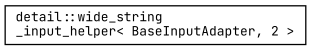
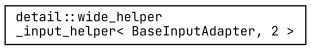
  digraph {
    rankdir=LR
    fontname="JetBrains Mono"
-   n1 [color=black fillcolor=white fontname="JetBrains Mono" fontsize=10 height=0.2 label="detail::wide_string\l_input_helper\< BaseInputAdapter, 2 \>" shape=record style=filled width=0.4]
+   n1 [color=black fillcolor=white fontname="JetBrains Mono" fontsize=10 height=0.2 label="detail::wide_helper\l_input_helper\< BaseInputAdapter, 2 \>" shape=record style=filled width=0.4]
  }
